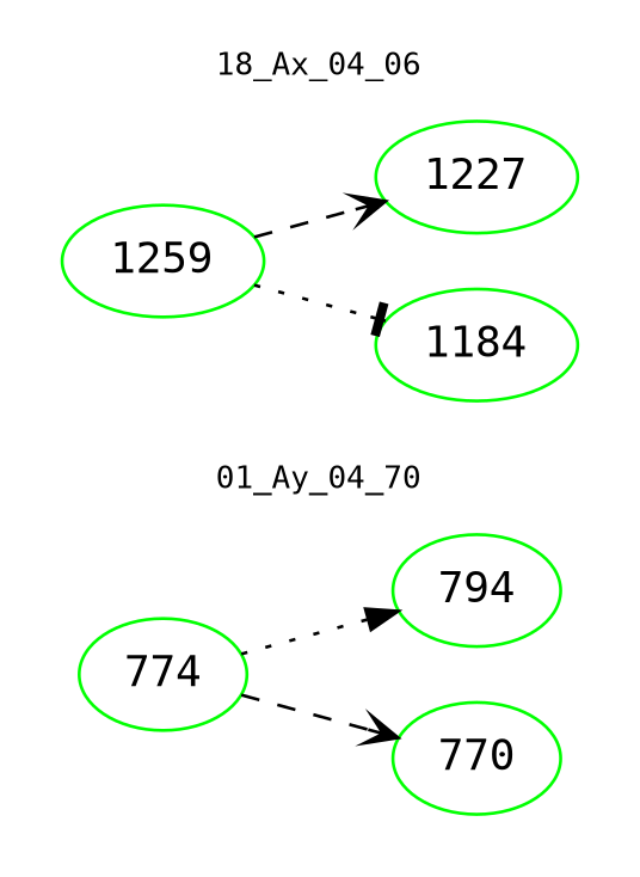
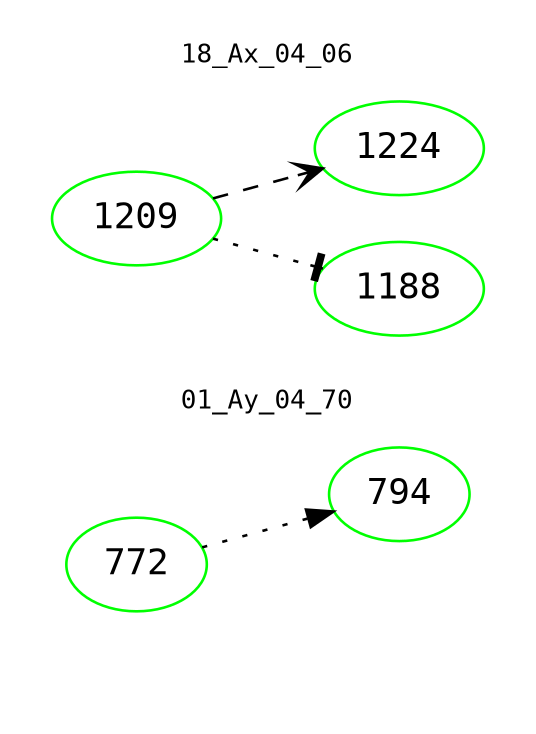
  digraph {
    fontname="DejaVu Sans Mono"
    rankdir=LR
    node [color=green fontname="DejaVu Sans Mono"]
    edge [arrowhead=vee color=black fontname="DejaVu Sans Mono" style=dashed]
-   n1 [label=774]
-   n2 [label=770]
+   n1 [label=772]
    n3 [label=794]
-   n4 [label=1259]
-   n5 [label=1184]
-   n6 [label=1227]
+   n4 [label=1209]
+   n5 [label=1188]
+   n6 [label=1224]
    subgraph cluster_1 {
      color=white
      fontsize=10
      label="01_Ay_04_70"
      n1
-     n2
      n3
    }
    subgraph cluster_2 {
      color=white
      fontsize=10
      label="18_Ax_04_06"
      n4
      n5
      n6
    }
-   n1 -> n2
    n1 -> n3 [arrowhead=normal style=dotted]
    n4 -> n5 [arrowhead=tee style=dotted]
    n4 -> n6
  }
